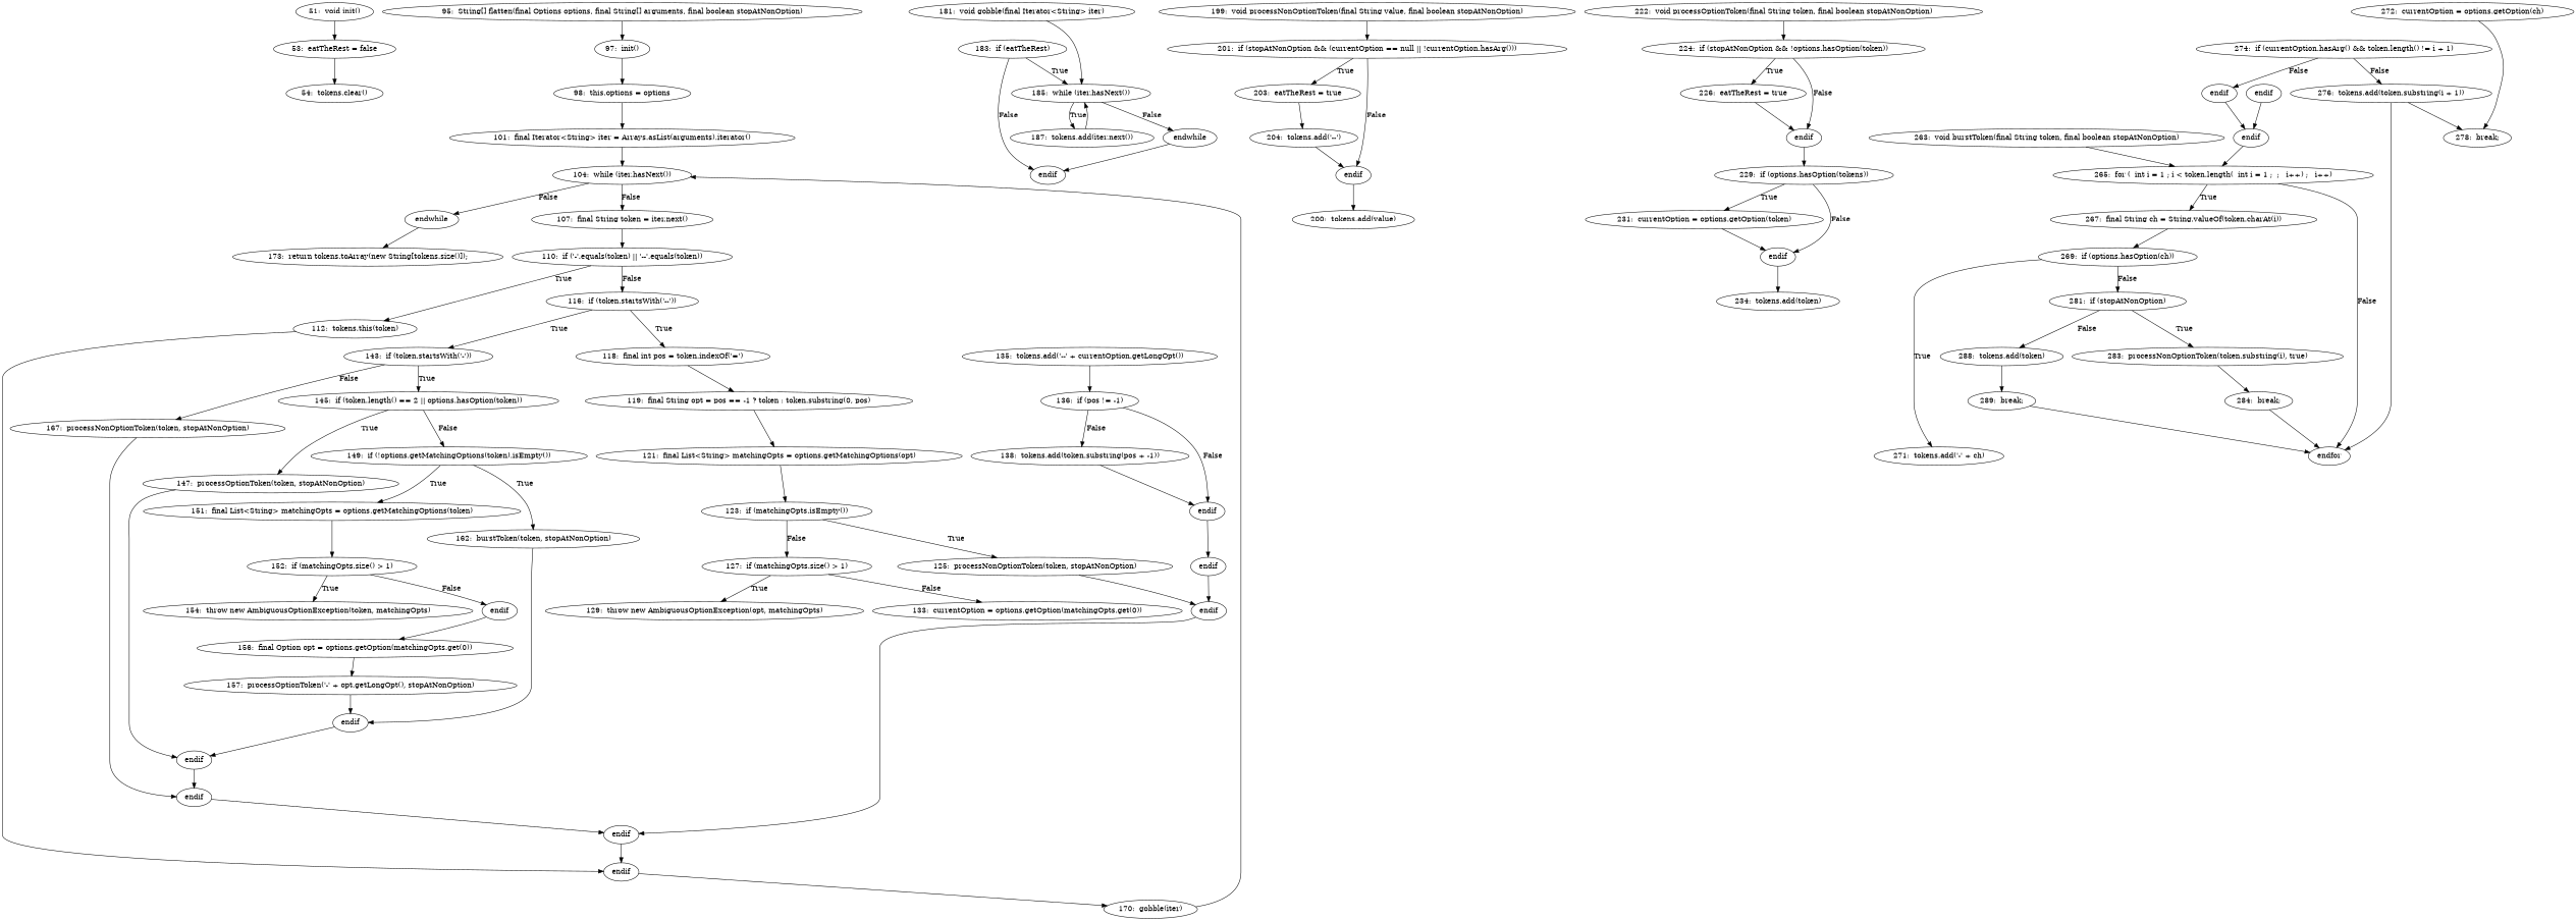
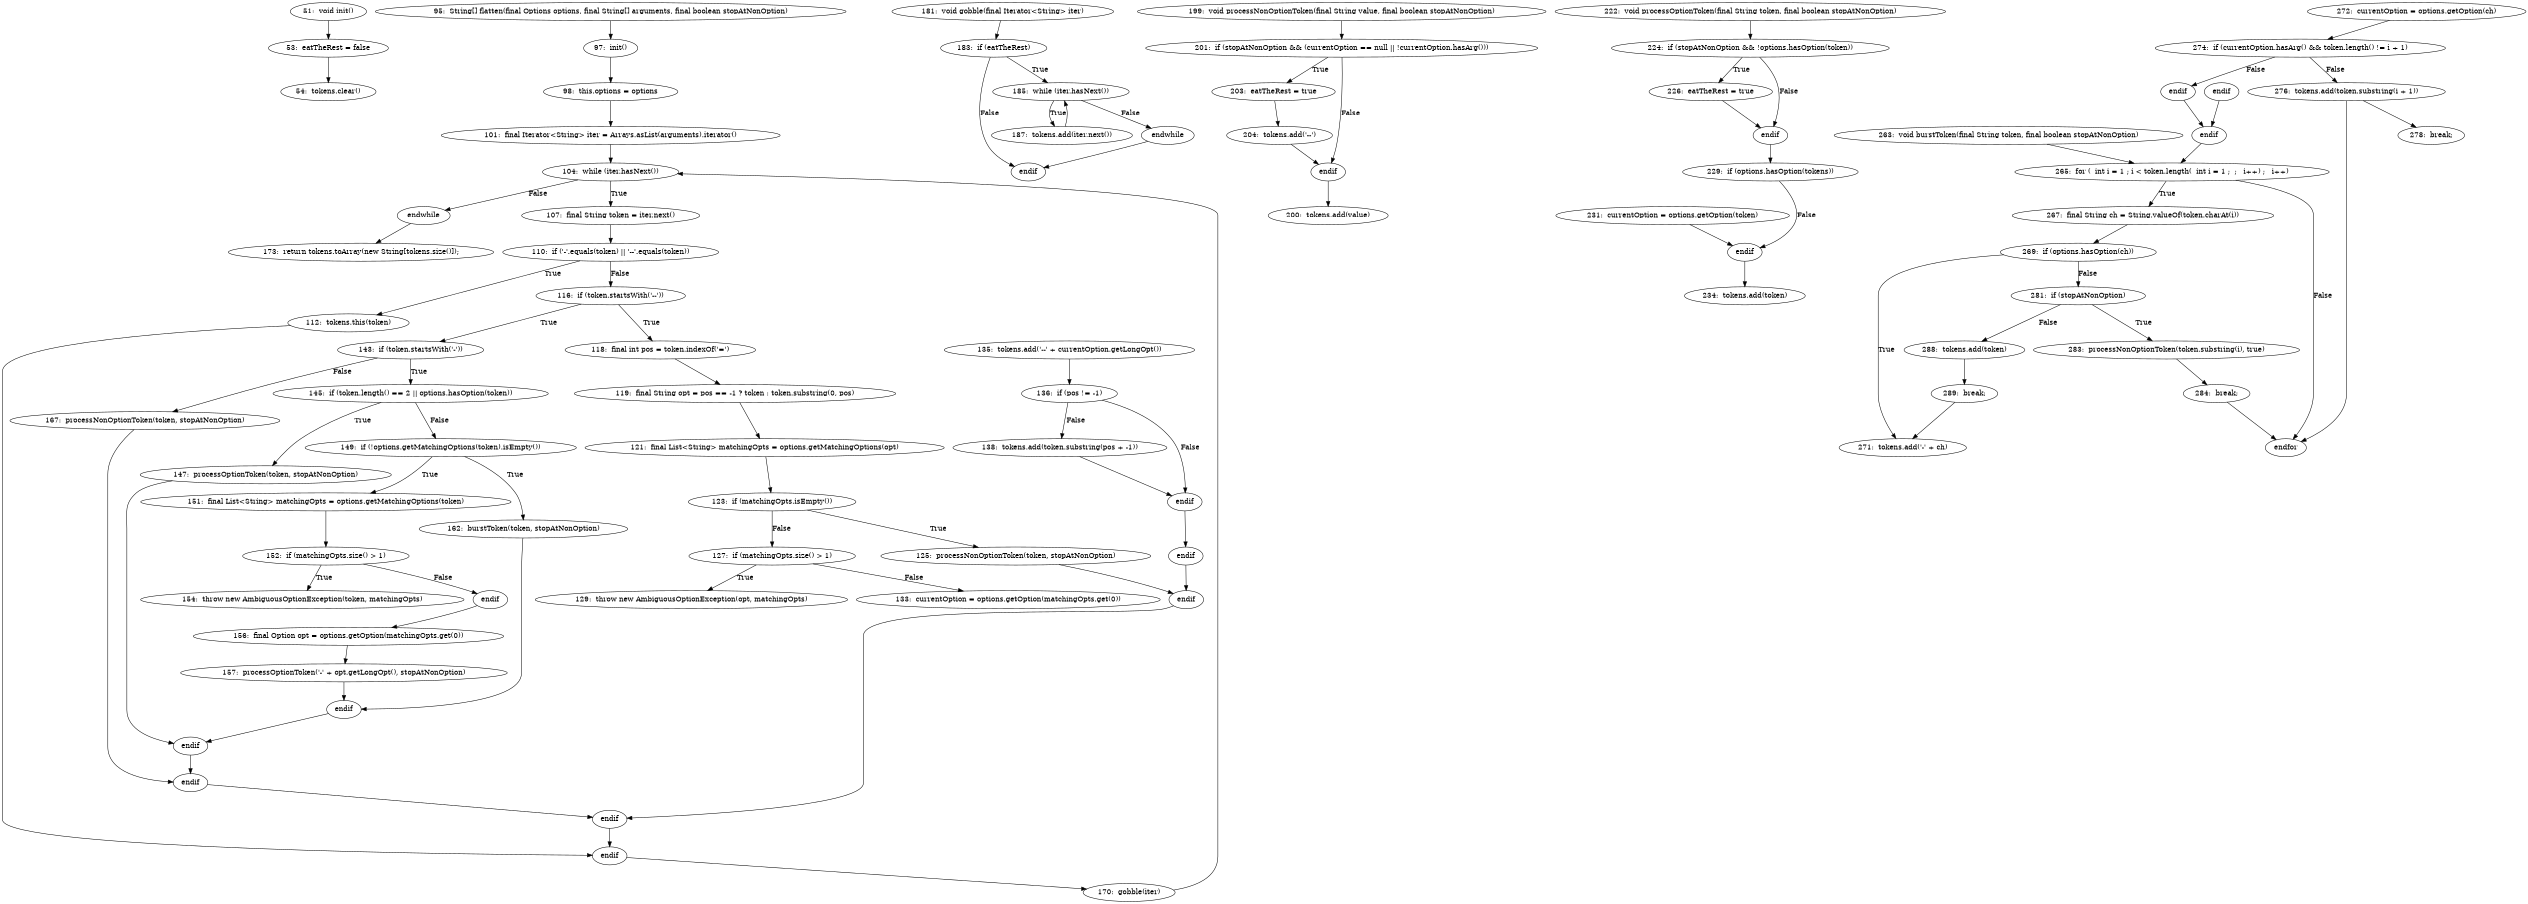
  digraph {
    n1 [label="51:  void init()"]
    n2 [label="53:  eatTheRest = false"]
    n3 [label="54:  tokens.clear()"]
    n4 [label="95:  String[] flatten(final Options options, final String[] arguments, final boolean stopAtNonOption)"]
    n5 [label="97:  init()"]
    n6 [label="98:  this.options = options"]
    n7 [label="101:  final Iterator<String> iter = Arrays.asList(arguments).iterator()"]
    n8 [label="104:  while (iter.hasNext())"]
    n9 [label=endwhile]
    n10 [label="107:  final String token = iter.next()"]
    n11 [label="173:  return tokens.toArray(new String[tokens.size()]);"]
    n12 [label="110:  if ('-'.equals(token) || '--'.equals(token))"]
    n13 [label="112:  tokens.this(token)"]
    n14 [label="116:  if (token.startsWith('--'))"]
    n15 [label=endif]
    n16 [label="118:  final int pos = token.indexOf('=')"]
    n17 [label="143:  if (token.startsWith('-'))"]
    n18 [label="170:  gobble(iter)"]
    n19 [label="119:  final String opt = pos == -1 ? token : token.substring(0, pos)"]
    n20 [label="145:  if (token.length() == 2 || options.hasOption(token))"]
    n21 [label="167:  processNonOptionToken(token, stopAtNonOption)"]
    n22 [label="121:  final List<String> matchingOpts = options.getMatchingOptions(opt)"]
    n23 [label="123:  if (matchingOpts.isEmpty())"]
    n24 [label="125:  processNonOptionToken(token, stopAtNonOption)"]
    n25 [label="127:  if (matchingOpts.size() > 1)"]
    n26 [label=endif]
    n27 [label="129:  throw new AmbiguousOptionException(opt, matchingOpts)"]
    n28 [label="133:  currentOption = options.getOption(matchingOpts.get(0))"]
    n29 [label=endif]
    n30 [label=endif]
    n31 [label="135:  tokens.add('--' + currentOption.getLongOpt())"]
    n32 [label="136:  if (pos != -1)"]
    n33 [label="138:  tokens.add(token.substring(pos + -1))"]
    n34 [label=endif]
    n35 [label="147:  processOptionToken(token, stopAtNonOption)"]
    n36 [label="149:  if (!options.getMatchingOptions(token).isEmpty())"]
    n37 [label=endif]
    n38 [label=endif]
    n39 [label="151:  final List<String> matchingOpts = options.getMatchingOptions(token)"]
    n40 [label="162:  burstToken(token, stopAtNonOption)"]
    n41 [label="152:  if (matchingOpts.size() > 1)"]
    n42 [label=endif]
    n43 [label="154:  throw new AmbiguousOptionException(token, matchingOpts)"]
    n44 [label=endif]
    n45 [label="156:  final Option opt = options.getOption(matchingOpts.get(0))"]
    n46 [label="157:  processOptionToken('-' + opt.getLongOpt(), stopAtNonOption)"]
    n47 [label="181:  void gobble(final Iterator<String> iter)"]
    n48 [label="183:  if (eatTheRest)"]
    n49 [label="185:  while (iter.hasNext())"]
    n50 [label=endif]
    n51 [label=endwhile]
    n52 [label="187:  tokens.add(iter.next())"]
    n53 [label="199:  void processNonOptionToken(final String value, final boolean stopAtNonOption)"]
    n54 [label="201:  if (stopAtNonOption && (currentOption == null || !currentOption.hasArg()))"]
    n55 [label="203:  eatTheRest = true"]
    n56 [label=endif]
    n57 [label="204:  tokens.add('--')"]
    n58 [label="200:  tokens.add(value)"]
    n59 [label="222:  void processOptionToken(final String token, final boolean stopAtNonOption)"]
    n60 [label="224:  if (stopAtNonOption && !options.hasOption(token))"]
    n61 [label="226:  eatTheRest = true"]
    n62 [label=endif]
    n63 [label="229:  if (options.hasOption(tokens))"]
    n64 [label="231:  currentOption = options.getOption(token)"]
    n65 [label=endif]
    n66 [label="234:  tokens.add(token)"]
    n67 [label="263:  void burstToken(final String token, final boolean stopAtNonOption)"]
    n68 [label="265:  for (  int i = 1 ; i < token.length(  int i = 1 ;  ;   i++) ;   i++)"]
    n69 [label=endfor]
    n70 [label="267:  final String ch = String.valueOf(token.charAt(i))"]
    n71 [label="269:  if (options.hasOption(ch))"]
    n72 [label="271:  tokens.add('-' + ch)"]
    n73 [label="281:  if (stopAtNonOption)"]
    n74 [label="283:  processNonOptionToken(token.substring(i), true)"]
    n75 [label="288:  tokens.add(token)"]
    n76 [label="272:  currentOption = options.getOption(ch)"]
    n77 [label="274:  if (currentOption.hasArg() && token.length() != i + 1)"]
    n78 [label="276:  tokens.add(token.substring(i + 1))"]
    n79 [label=endif]
    n80 [label="278:  break;"]
    n81 [label=endif]
    n82 [label="284:  break;"]
    n83 [label="289:  break;"]
    n84 [label=endif]
    n1 -> n2
    n2 -> n3
    n4 -> n5
    n5 -> n6
    n6 -> n7
    n7 -> n8
    n8 -> n9 [label=False]
-   n8 -> n10 [label=False]
+   n8 -> n10 [label=True]
    n9 -> n11
    n10 -> n12
    n12 -> n13 [label=True]
    n12 -> n14 [label=False]
    n13 -> n15
    n14 -> n16 [label=True]
    n14 -> n17 [label=True]
    n15 -> n18
    n16 -> n19
    n17 -> n20 [label=True]
    n17 -> n21 [label=False]
    n18 -> n8
    n19 -> n22
    n20 -> n35 [label=True]
    n20 -> n36 [label=False]
    n21 -> n37
    n22 -> n23
    n23 -> n24 [label=True]
    n23 -> n25 [label=False]
    n24 -> n26
    n25 -> n27 [label=True]
    n25 -> n28 [label=False]
    n26 -> n29
    n29 -> n15
    n30 -> n26
    n31 -> n32
    n32 -> n33 [label=False]
    n32 -> n34 [label=False]
    n33 -> n34
    n34 -> n30
    n35 -> n38
    n36 -> n39 [label=True]
    n36 -> n40 [label=True]
    n37 -> n29
    n38 -> n37
    n39 -> n41
    n40 -> n42
    n41 -> n43 [label=True]
    n41 -> n44 [label=False]
    n42 -> n38
    n44 -> n45
    n45 -> n46
    n46 -> n42
-   n47 -> n49
+   n47 -> n48
    n48 -> n49 [label=True]
    n48 -> n50 [label=False]
    n49 -> n51 [label=False]
    n49 -> n52 [label=True]
    n51 -> n50
    n52 -> n49
    n53 -> n54
    n54 -> n55 [label=True]
    n54 -> n56 [label=False]
    n55 -> n57
    n56 -> n58
    n57 -> n56
    n59 -> n60
    n60 -> n61 [label=True]
    n60 -> n62 [label=False]
    n61 -> n62
    n62 -> n63
-   n63 -> n64 [label=True]
    n63 -> n65 [label=False]
    n64 -> n65
    n65 -> n66
    n67 -> n68
    n68 -> n69 [label=False]
    n68 -> n70 [label=True]
    n70 -> n71
    n71 -> n72 [label=True]
    n71 -> n73 [label=False]
    n73 -> n74 [label=True]
    n73 -> n75 [label=False]
    n74 -> n82
    n75 -> n83
-   n76 -> n80
+   n76 -> n77
    n77 -> n78 [label=False]
    n77 -> n79 [label=False]
    n78 -> n69
    n78 -> n80
    n79 -> n81
    n81 -> n68
    n82 -> n69
-   n83 -> n69
+   n83 -> n72
    n84 -> n81
  }
